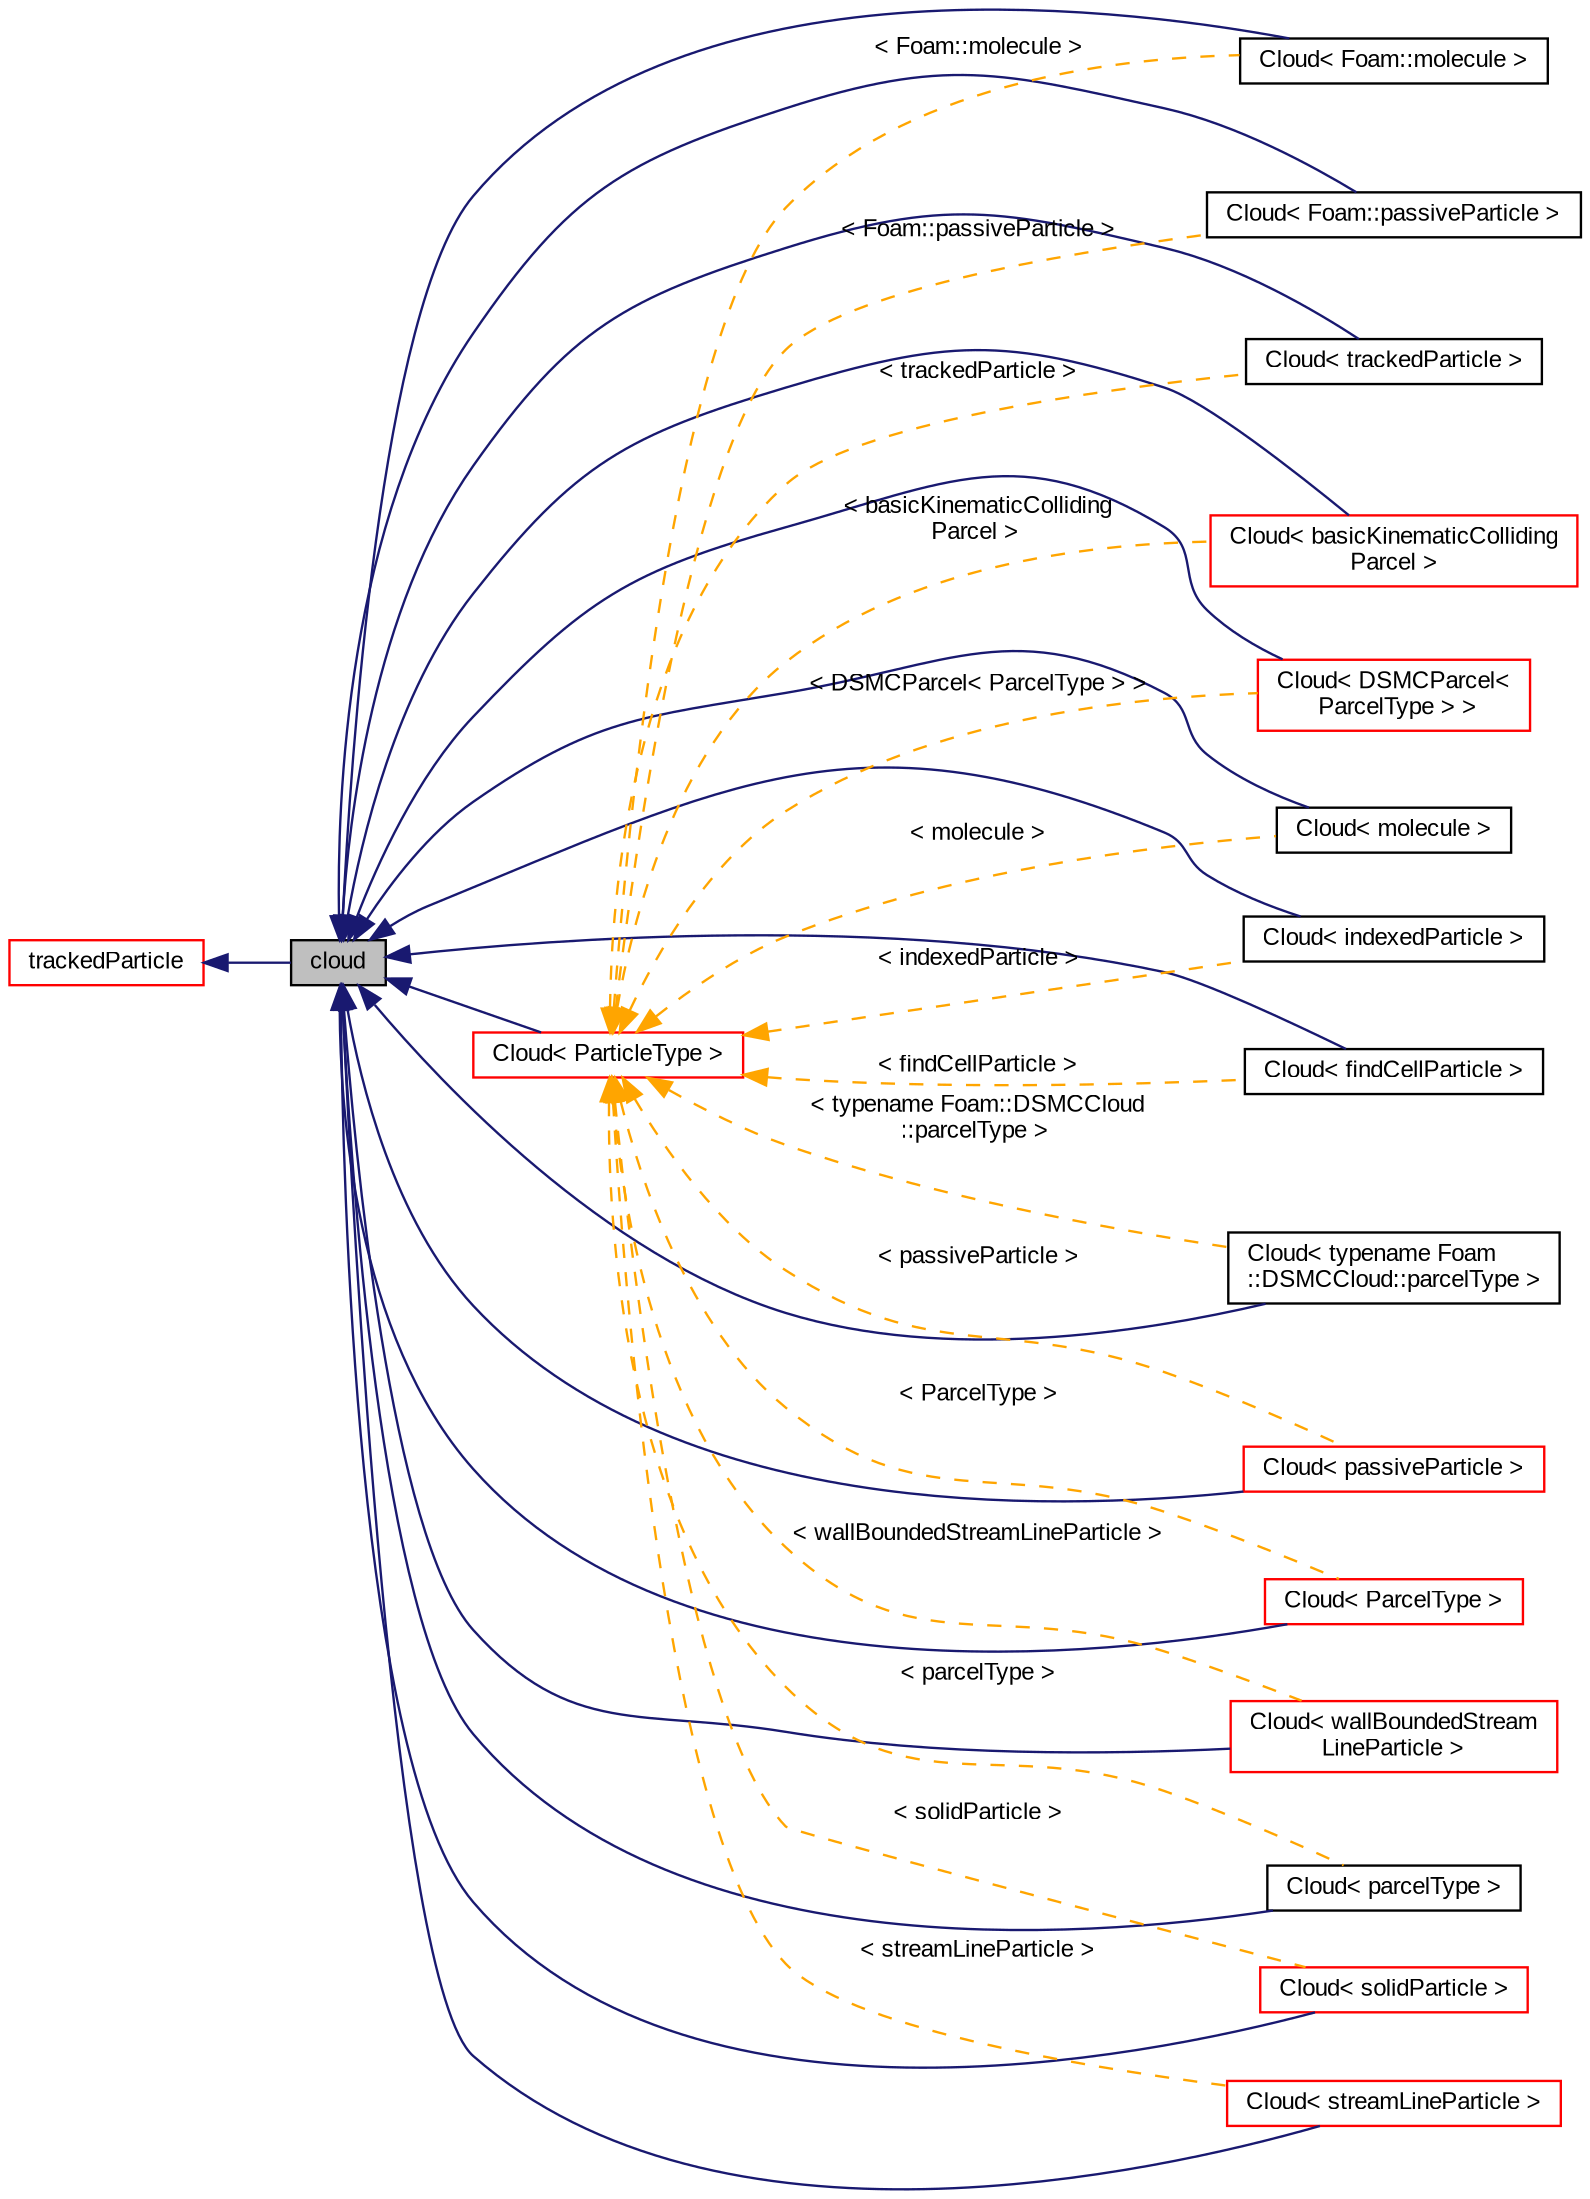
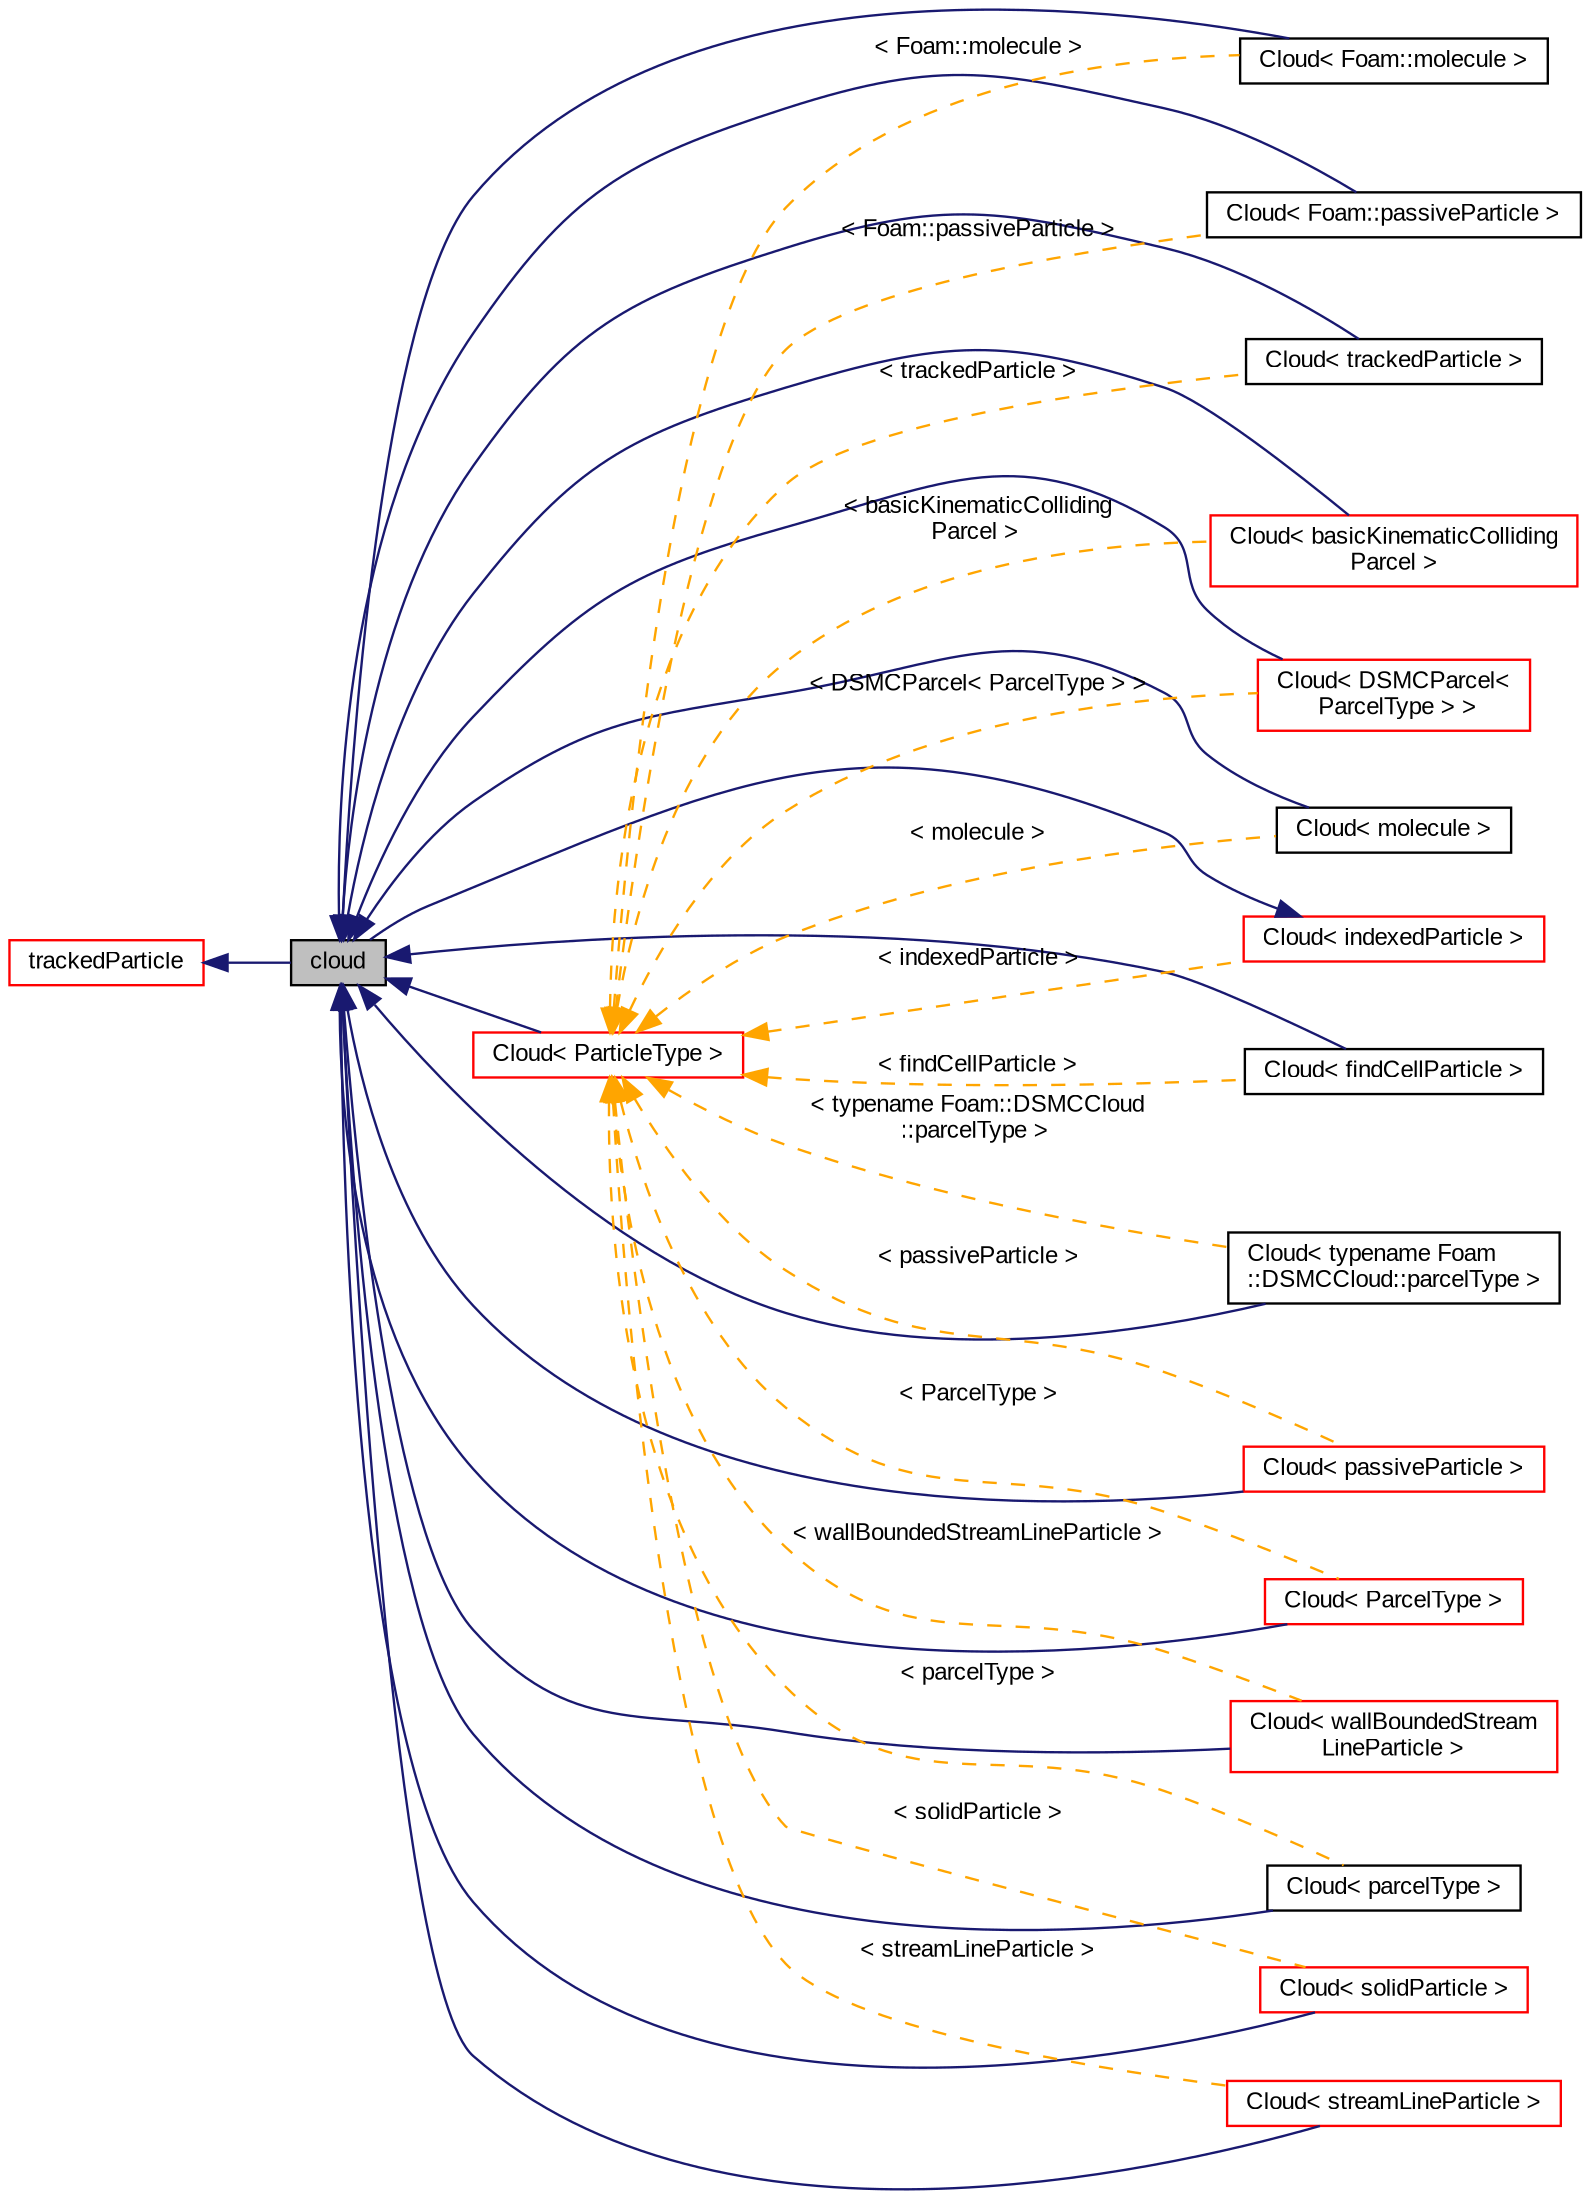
  digraph {
    fontname="Liberation Sans"
    rankdir=LR
    node [color=red fontname="Liberation Sans" fontsize=10 shape=record]
    edge [color=midnightblue dir=back fontname="Liberation Sans" fontsize=10 labelfontname=Helvetica labelfontsize=10 style=solid]
    n1 [color=black fillcolor=grey75 fontcolor=black height=0.2 label=cloud style=filled width=0.4]
    n2 [height=0.2 label="Cloud\< basicKinematicColliding\lParcel \>" width=0.4]
    n3 [height=0.2 label="Cloud\< DSMCParcel\<\l ParcelType \> \>" width=0.4]
    n4 [color=black height=0.2 label="Cloud\< findCellParticle \>" width=0.4]
    n5 [color=black height=0.2 label="Cloud\< Foam::molecule \>" width=0.4]
    n6 [color=black height=0.2 label="Cloud\< Foam::passiveParticle \>" width=0.4]
-   n7 [color=black height=0.2 label="Cloud\< indexedParticle \>" width=0.4]
+   n7 [height=0.2 label="Cloud\< indexedParticle \>" width=0.4]
    n8 [color=black height=0.2 label="Cloud\< molecule \>" width=0.4]
    n9 [color=black height=0.2 label="Cloud\< parcelType \>" width=0.4]
    n10 [height=0.2 label="Cloud\< ParcelType \>" width=0.4]
    n11 [height=0.2 label="Cloud\< passiveParticle \>" width=0.4]
    n12 [height=0.2 label="Cloud\< solidParticle \>" width=0.4]
    n13 [height=0.2 label="Cloud\< streamLineParticle \>" width=0.4]
    n14 [color=black height=0.2 label="Cloud\< trackedParticle \>" width=0.4]
    n15 [color=black height=0.2 label="Cloud\< typename Foam\l::DSMCCloud::parcelType \>" width=0.4]
    n16 [height=0.2 label="Cloud\< wallBoundedStream\lLineParticle \>" width=0.4]
    n17 [height=0.2 label="Cloud\< ParticleType \>" width=0.4]
    n18 [height=0.2 label=trackedParticle width=0.4]
    n1 -> n2
    n1 -> n3
    n1 -> n4
    n1 -> n5
    n1 -> n6
-   n1 -> n7
+   n7 -> n1
    n1 -> n8
    n1 -> n9
    n1 -> n10
    n1 -> n11
    n1 -> n12
    n1 -> n13
    n1 -> n14
    n1 -> n15
    n1 -> n16
    n1 -> n17
    n17 -> n2 [color=orange label=" \< basicKinematicColliding\lParcel \>" style=dashed]
    n17 -> n3 [color=orange label=" \< DSMCParcel\< ParcelType \> \>" style=dashed]
    n17 -> n4 [color=orange label=" \< findCellParticle \>" style=dashed]
    n17 -> n5 [color=orange label=" \< Foam::molecule \>" style=dashed]
    n17 -> n6 [color=orange label=" \< Foam::passiveParticle \>" style=dashed]
    n17 -> n7 [color=orange label=" \< indexedParticle \>" style=dashed]
    n17 -> n8 [color=orange label=" \< molecule \>" style=dashed]
    n17 -> n9 [color=orange label=" \< parcelType \>" style=dashed]
    n17 -> n10 [color=orange label=" \< ParcelType \>" style=dashed]
    n17 -> n11 [color=orange label=" \< passiveParticle \>" style=dashed]
    n17 -> n12 [color=orange label=" \< solidParticle \>" style=dashed]
    n17 -> n13 [color=orange label=" \< streamLineParticle \>" style=dashed]
    n17 -> n14 [color=orange label=" \< trackedParticle \>" style=dashed]
    n17 -> n15 [color=orange label=" \< typename Foam::DSMCCloud\l::parcelType \>" style=dashed]
    n17 -> n16 [color=orange label=" \< wallBoundedStreamLineParticle \>" style=dashed]
    n18 -> n1
  }
